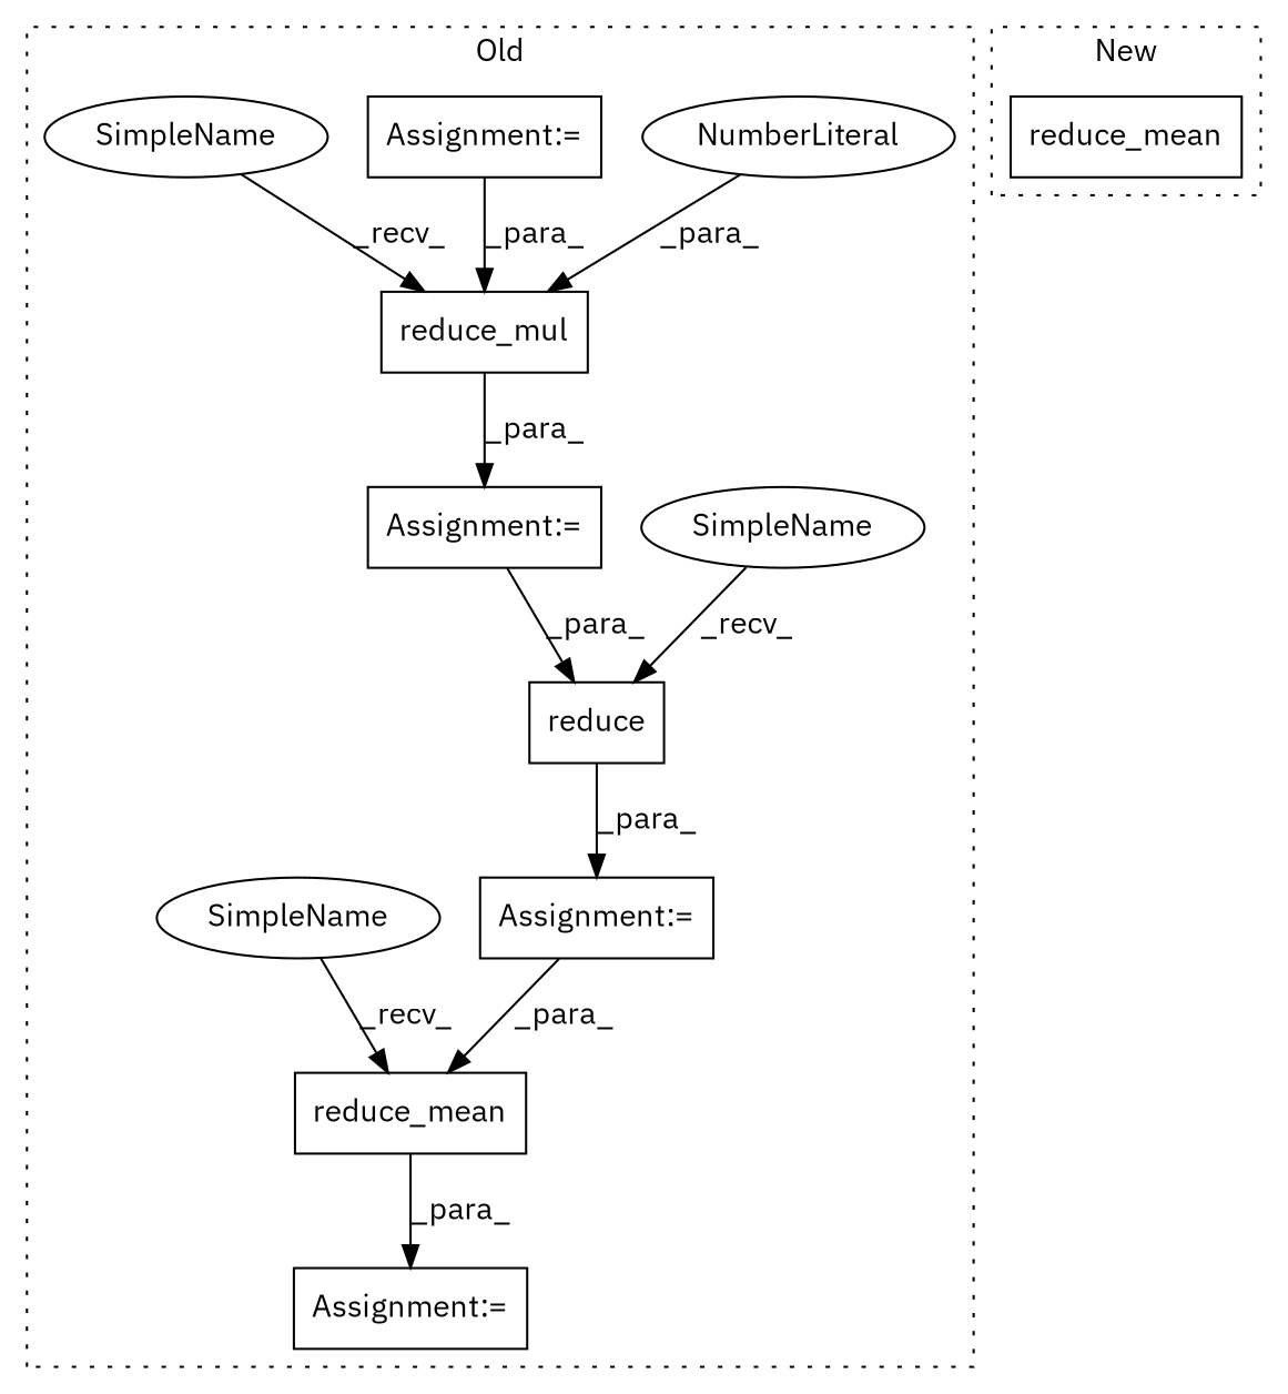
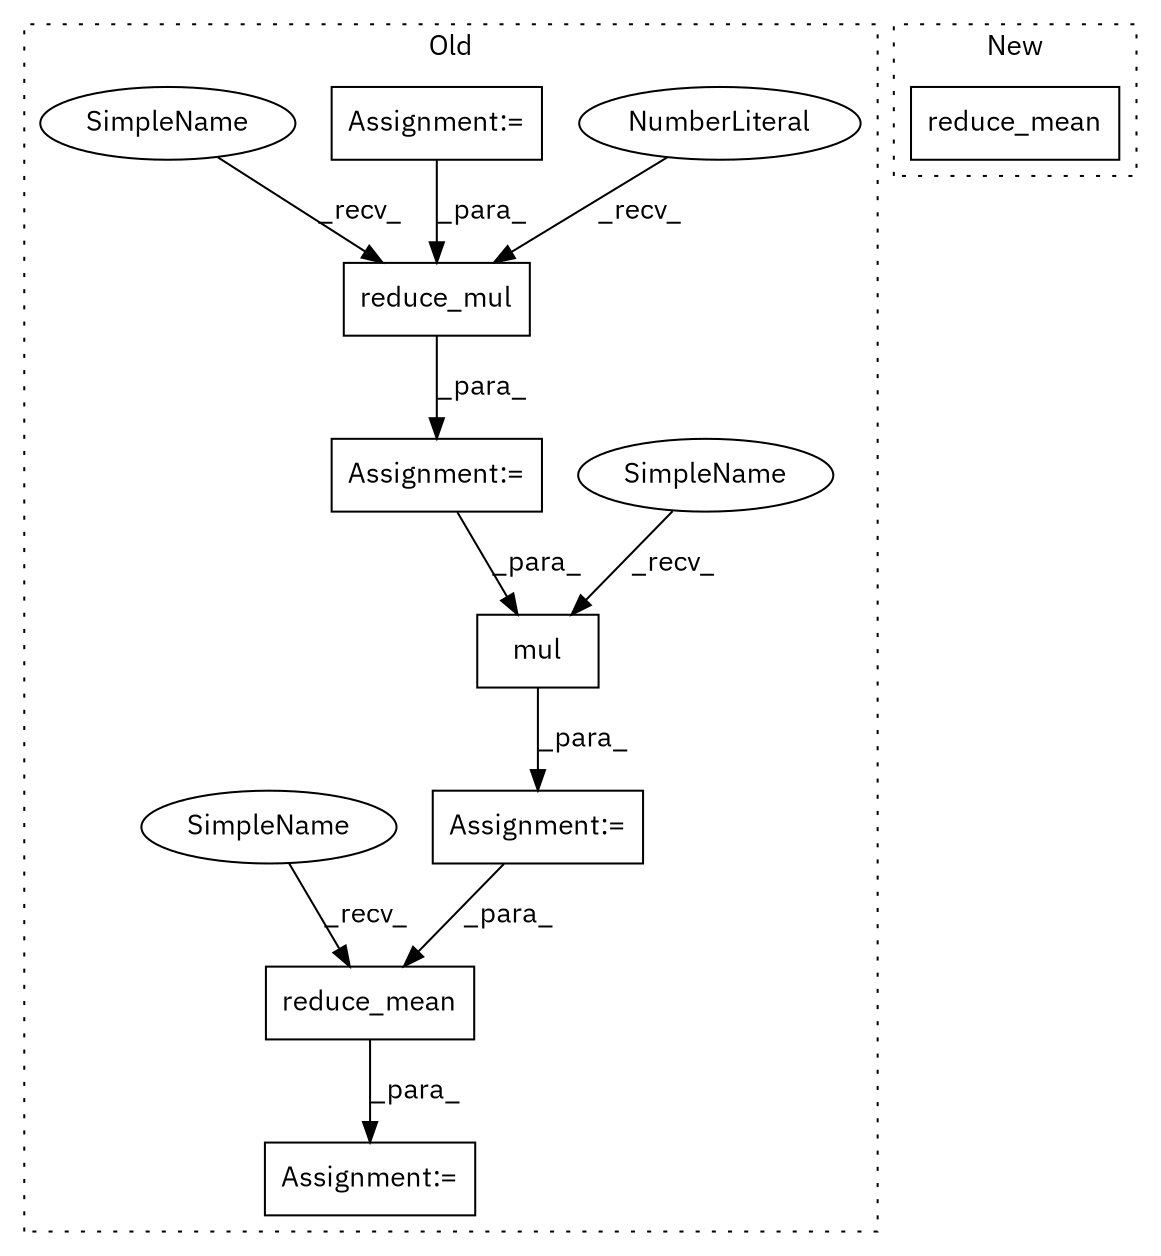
  digraph {
    fontname="IBM Plex Sans"
    node [a=32 fontname="IBM Plex Sans" l=1 shape=box]
    edge [fontname="IBM Plex Sans"]
    n1 [l="12,1" label=reduce_mean s="7405,7430"]
    n2 [a=7 label="Assignment:=" s=7393]
    n3 [l="11,1" label=reduce_mul s="7179,7202"]
    n4 [a=34 label=NumberLiteral s=7201 shape=ellipse]
-   n5 [l="4,1" label=reduce s="7357,7380"]
+   n5 [l="4,1" label=mul s="7357,7380"]
    n6 [a=7 label="Assignment:=" s=7167]
    n7 [a=7 label="Assignment:=" s=7112]
    n8 [a=7 label="Assignment:=" s=7345]
    n9 [a=42 l=10 label=SimpleName s=7346 shape=ellipse]
    n10 [a=42 l=10 label=SimpleName s=7168 shape=ellipse]
    n11 [a=42 l=10 label=SimpleName s=7394 shape=ellipse]
    n12 [l="12,1" label=reduce_mean s="7105,7230"]
    subgraph cluster_1 {
      label=Old
      style=dotted
      n1
      n2
      n3
      n4
      n5
      n6
      n7
      n8
      n9
      n10
      n11
    }
    subgraph cluster_2 {
      label=New
      style=dotted
      n12
    }
    n1 -> n2 [label=_para_]
    n3 -> n6 [label=_para_]
-   n4 -> n3 [label=_para_]
+   n4 -> n3 [label=_recv_]
    n5 -> n8 [label=_para_]
    n6 -> n5 [label=_para_]
    n7 -> n3 [label=_para_]
    n8 -> n1 [label=_para_]
    n9 -> n5 [label=_recv_]
    n10 -> n3 [label=_recv_]
    n11 -> n1 [label=_recv_]
  }
